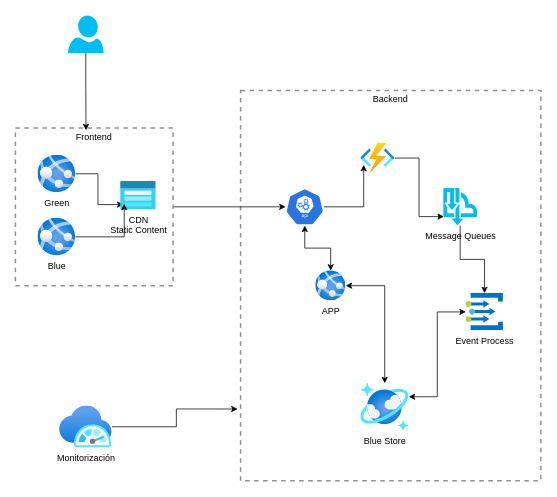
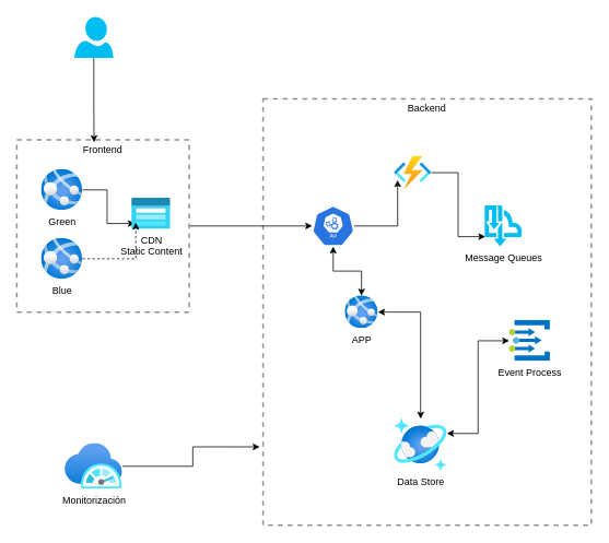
  <mxCell id="0" />
  <mxCell id="1" parent="0" />
  <mxCell id="2" value="Backend" style="fontStyle=0;verticalAlign=top;align=center;spacingTop=-2;fillColor=none;rounded=0;whiteSpace=wrap;html=1;strokeColor=#919191;strokeWidth=2;dashed=1;container=1;collapsible=0;expand=0;recursiveResize=0;" parent="1" vertex="1"><mxGeometry x="320" y="120" width="400" height="520" as="geometry" /></mxCell>
- <mxCell id="3" value="Blue Store" style="aspect=fixed;html=1;points=[];align=center;image;fontSize=12;image=img/lib/azure2/databases/Azure_Cosmos_DB.svg;" parent="2" vertex="1"><mxGeometry x="160" y="390" width="64" height="64" as="geometry" /></mxCell>
- <mxCell id="4" style="edgeStyle=orthogonalEdgeStyle;rounded=0;orthogonalLoop=1;jettySize=auto;html=1;startArrow=none;startFill=0;" parent="2" source="5" target="14" edge="1"><mxGeometry relative="1" as="geometry" /></mxCell>
+ <mxCell id="3" value="Data Store" style="aspect=fixed;html=1;points=[];align=center;image;fontSize=12;image=img/lib/azure2/databases/Azure_Cosmos_DB.svg;" parent="2" vertex="1"><mxGeometry x="160" y="390" width="64" height="64" as="geometry" /></mxCell>
  <mxCell id="5" value="Message Queues" style="verticalLabelPosition=bottom;html=1;verticalAlign=top;align=center;strokeColor=none;fillColor=#00BEF2;shape=mxgraph.azure.service_bus_topics_and_subscriptions;pointerEvents=1;" parent="2" vertex="1"><mxGeometry x="270" y="130" width="45" height="50" as="geometry" /></mxCell>
  <mxCell id="6" style="edgeStyle=orthogonalEdgeStyle;rounded=0;orthogonalLoop=1;jettySize=auto;html=1;startArrow=classic;startFill=1;" parent="2" source="8" target="10" edge="1"><mxGeometry relative="1" as="geometry" /></mxCell>
  <mxCell id="7" style="edgeStyle=orthogonalEdgeStyle;rounded=0;orthogonalLoop=1;jettySize=auto;html=1;entryX=0.088;entryY=0.725;entryDx=0;entryDy=0;entryPerimeter=0;" parent="2" source="8" target="12" edge="1"><mxGeometry relative="1" as="geometry" /></mxCell>
  <mxCell id="8" value="" style="html=1;dashed=0;whitespace=wrap;fillColor=#2875E2;strokeColor=#ffffff;points=[[0.005,0.63,0],[0.1,0.2,0],[0.9,0.2,0],[0.5,0,0],[0.995,0.63,0],[0.72,0.99,0],[0.5,1,0],[0.28,0.99,0]];shape=mxgraph.kubernetes.icon;prIcon=api" parent="2" vertex="1"><mxGeometry x="60" y="130" width="51" height="50" as="geometry" /></mxCell>
  <mxCell id="9" style="edgeStyle=orthogonalEdgeStyle;rounded=0;orthogonalLoop=1;jettySize=auto;html=1;startArrow=classic;startFill=1;" parent="2" source="10" target="3" edge="1"><mxGeometry relative="1" as="geometry" /></mxCell>
  <mxCell id="10" value="APP" style="aspect=fixed;html=1;points=[];align=center;image;fontSize=12;image=img/lib/azure2/compute/App_Services.svg;" parent="2" vertex="1"><mxGeometry x="100" y="240" width="40" height="40" as="geometry" /></mxCell>
  <mxCell id="11" style="edgeStyle=orthogonalEdgeStyle;rounded=0;orthogonalLoop=1;jettySize=auto;html=1;entryX=0.02;entryY=0.76;entryDx=0;entryDy=0;entryPerimeter=0;" parent="2" source="12" target="5" edge="1"><mxGeometry relative="1" as="geometry" /></mxCell>
  <mxCell id="12" value="" style="aspect=fixed;html=1;points=[];align=center;image;fontSize=12;image=img/lib/azure2/compute/Function_Apps.svg;" parent="2" vertex="1"><mxGeometry x="160" y="70" width="45.33" height="40" as="geometry" /></mxCell>
  <mxCell id="13" style="edgeStyle=orthogonalEdgeStyle;rounded=0;orthogonalLoop=1;jettySize=auto;html=1;entryX=1;entryY=0.281;entryDx=0;entryDy=0;entryPerimeter=0;startArrow=classic;startFill=1;" parent="2" source="14" target="3" edge="1"><mxGeometry relative="1" as="geometry" /></mxCell>
  <mxCell id="14" value="Event Process" style="aspect=fixed;html=1;points=[];align=center;image;fontSize=12;image=img/lib/mscae/Event_Grid_Topics.svg;" parent="2" vertex="1"><mxGeometry x="300" y="270" width="50" height="50" as="geometry" /></mxCell>
  <mxCell id="15" style="edgeStyle=orthogonalEdgeStyle;rounded=0;orthogonalLoop=1;jettySize=auto;html=1;" parent="1" source="16" target="8" edge="1"><mxGeometry relative="1" as="geometry" /></mxCell>
  <mxCell id="16" value="Frontend" style="fontStyle=0;verticalAlign=top;align=center;spacingTop=-2;fillColor=none;rounded=0;whiteSpace=wrap;html=1;strokeColor=#919191;strokeWidth=2;dashed=1;container=1;collapsible=0;expand=0;recursiveResize=0;" parent="1" vertex="1"><mxGeometry x="20" y="170" width="210" height="210" as="geometry" /></mxCell>
  <mxCell id="17" style="edgeStyle=orthogonalEdgeStyle;rounded=0;orthogonalLoop=1;jettySize=auto;html=1;entryX=0.084;entryY=0.816;entryDx=0;entryDy=0;entryPerimeter=0;" parent="16" source="18" target="19" edge="1"><mxGeometry relative="1" as="geometry" /></mxCell>
  <mxCell id="18" value="Green" style="aspect=fixed;html=1;points=[];align=center;image;fontSize=12;image=img/lib/azure2/compute/App_Services.svg;" parent="16" vertex="1"><mxGeometry x="30" y="36" width="50" height="50" as="geometry" /></mxCell>
  <mxCell id="19" value="CDN&lt;br&gt;Static Content" style="aspect=fixed;html=1;points=[];align=center;image;fontSize=12;image=img/lib/azure2/storage/Storage_Accounts_Classic.svg;" parent="16" vertex="1"><mxGeometry x="140" y="71" width="47.5" height="38" as="geometry" /></mxCell>
- <mxCell id="20" style="edgeStyle=orthogonalEdgeStyle;rounded=0;orthogonalLoop=1;jettySize=auto;html=1;entryX=0.105;entryY=0.789;entryDx=0;entryDy=0;entryPerimeter=0;" parent="16" source="21" target="19" edge="1"><mxGeometry relative="1" as="geometry" /></mxCell>
+ <mxCell id="20" style="edgeStyle=orthogonalEdgeStyle;rounded=0;orthogonalLoop=1;jettySize=auto;html=1;entryX=0.105;entryY=0.789;entryDx=0;entryDy=0;entryPerimeter=0;dashed=1;" parent="16" source="21" target="19" edge="1"><mxGeometry relative="1" as="geometry" /></mxCell>
  <mxCell id="21" value="Blue" style="aspect=fixed;html=1;points=[];align=center;image;fontSize=12;image=img/lib/azure2/compute/App_Services.svg;" parent="16" vertex="1"><mxGeometry x="30" y="120" width="50" height="50" as="geometry" /></mxCell>
  <mxCell id="22" style="edgeStyle=orthogonalEdgeStyle;rounded=0;orthogonalLoop=1;jettySize=auto;html=1;entryX=0.448;entryY=0.014;entryDx=0;entryDy=0;entryPerimeter=0;" parent="1" source="23" target="16" edge="1"><mxGeometry relative="1" as="geometry" /></mxCell>
  <mxCell id="23" value="" style="verticalLabelPosition=bottom;html=1;verticalAlign=top;align=center;strokeColor=none;fillColor=#00BEF2;shape=mxgraph.azure.user;" parent="1" vertex="1"><mxGeometry x="90" y="20" width="47.5" height="50" as="geometry" /></mxCell>
  <mxCell id="24" style="edgeStyle=orthogonalEdgeStyle;rounded=0;orthogonalLoop=1;jettySize=auto;html=1;entryX=-0.01;entryY=0.816;entryDx=0;entryDy=0;entryPerimeter=0;" parent="1" source="25" target="2" edge="1"><mxGeometry relative="1" as="geometry" /></mxCell>
  <mxCell id="25" value="Monitorización" style="aspect=fixed;html=1;points=[];align=center;image;fontSize=12;image=img/lib/azure2/monitor/SAP_Azure_Monitor.svg;" parent="1" vertex="1"><mxGeometry x="78.75" y="540" width="70" height="56.0" as="geometry" /></mxCell>
